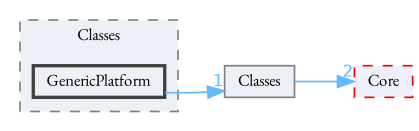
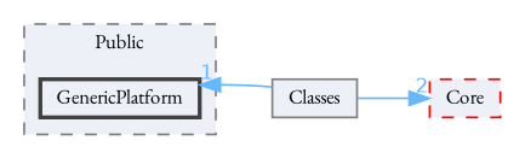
  digraph {
    compound=true
    fontname="EB Garamond"
    rankdir=LR
    node [fillcolor="#edf0f7" fontname="EB Garamond" fontsize=10 shape=box]
    edge [color=steelblue1 fontcolor=steelblue1 fontname="EB Garamond" fontsize=10 labeldistance=1.5 labelfontname=Helvetica labelfontsize=10]
    n1 [color=grey25 height=0.2 label=GenericPlatform style="filled,bold" width=0.4]
    n2 [color=grey50 height=0.2 label=Classes style=filled width=0.4]
    n3 [color=red height=0.2 label=Core style="filled,dashed" width=0.4]
    subgraph cluster_1 {
      bgcolor="#edf0f7"
      fontsize=10
-     label=Classes
+     label=Public
      pencolor=grey50
      style="filled,dashed"
      n1
    }
-   n1 -> n2 [headlabel=1]
+   n2 -> n1 [headlabel=1]
    n2 -> n3 [headlabel=2]
  }
